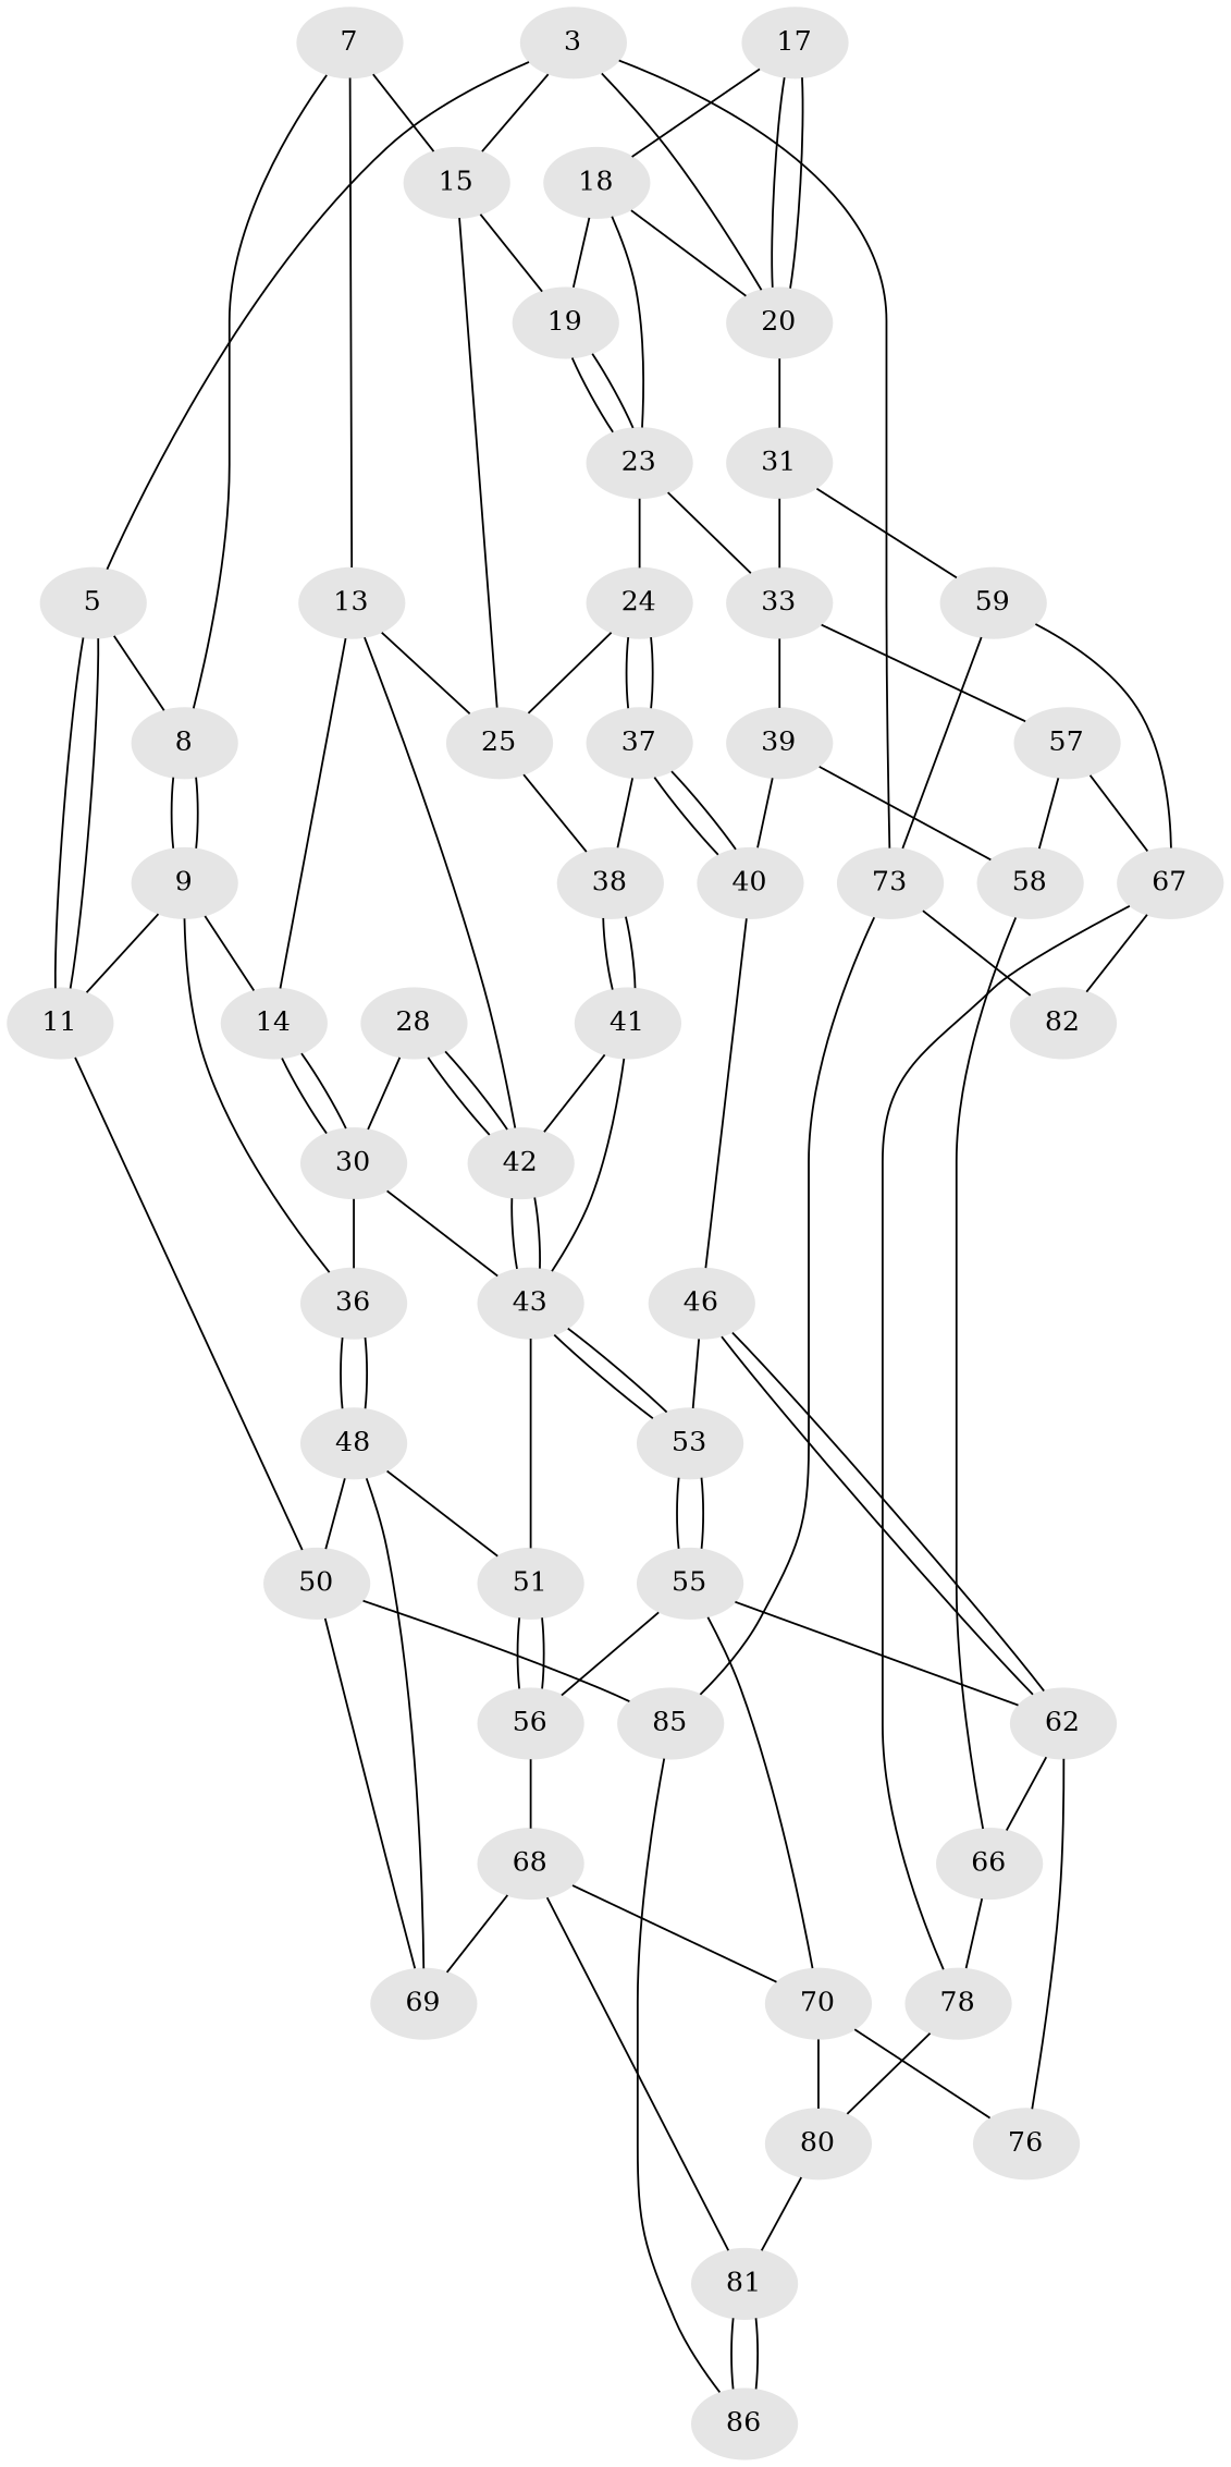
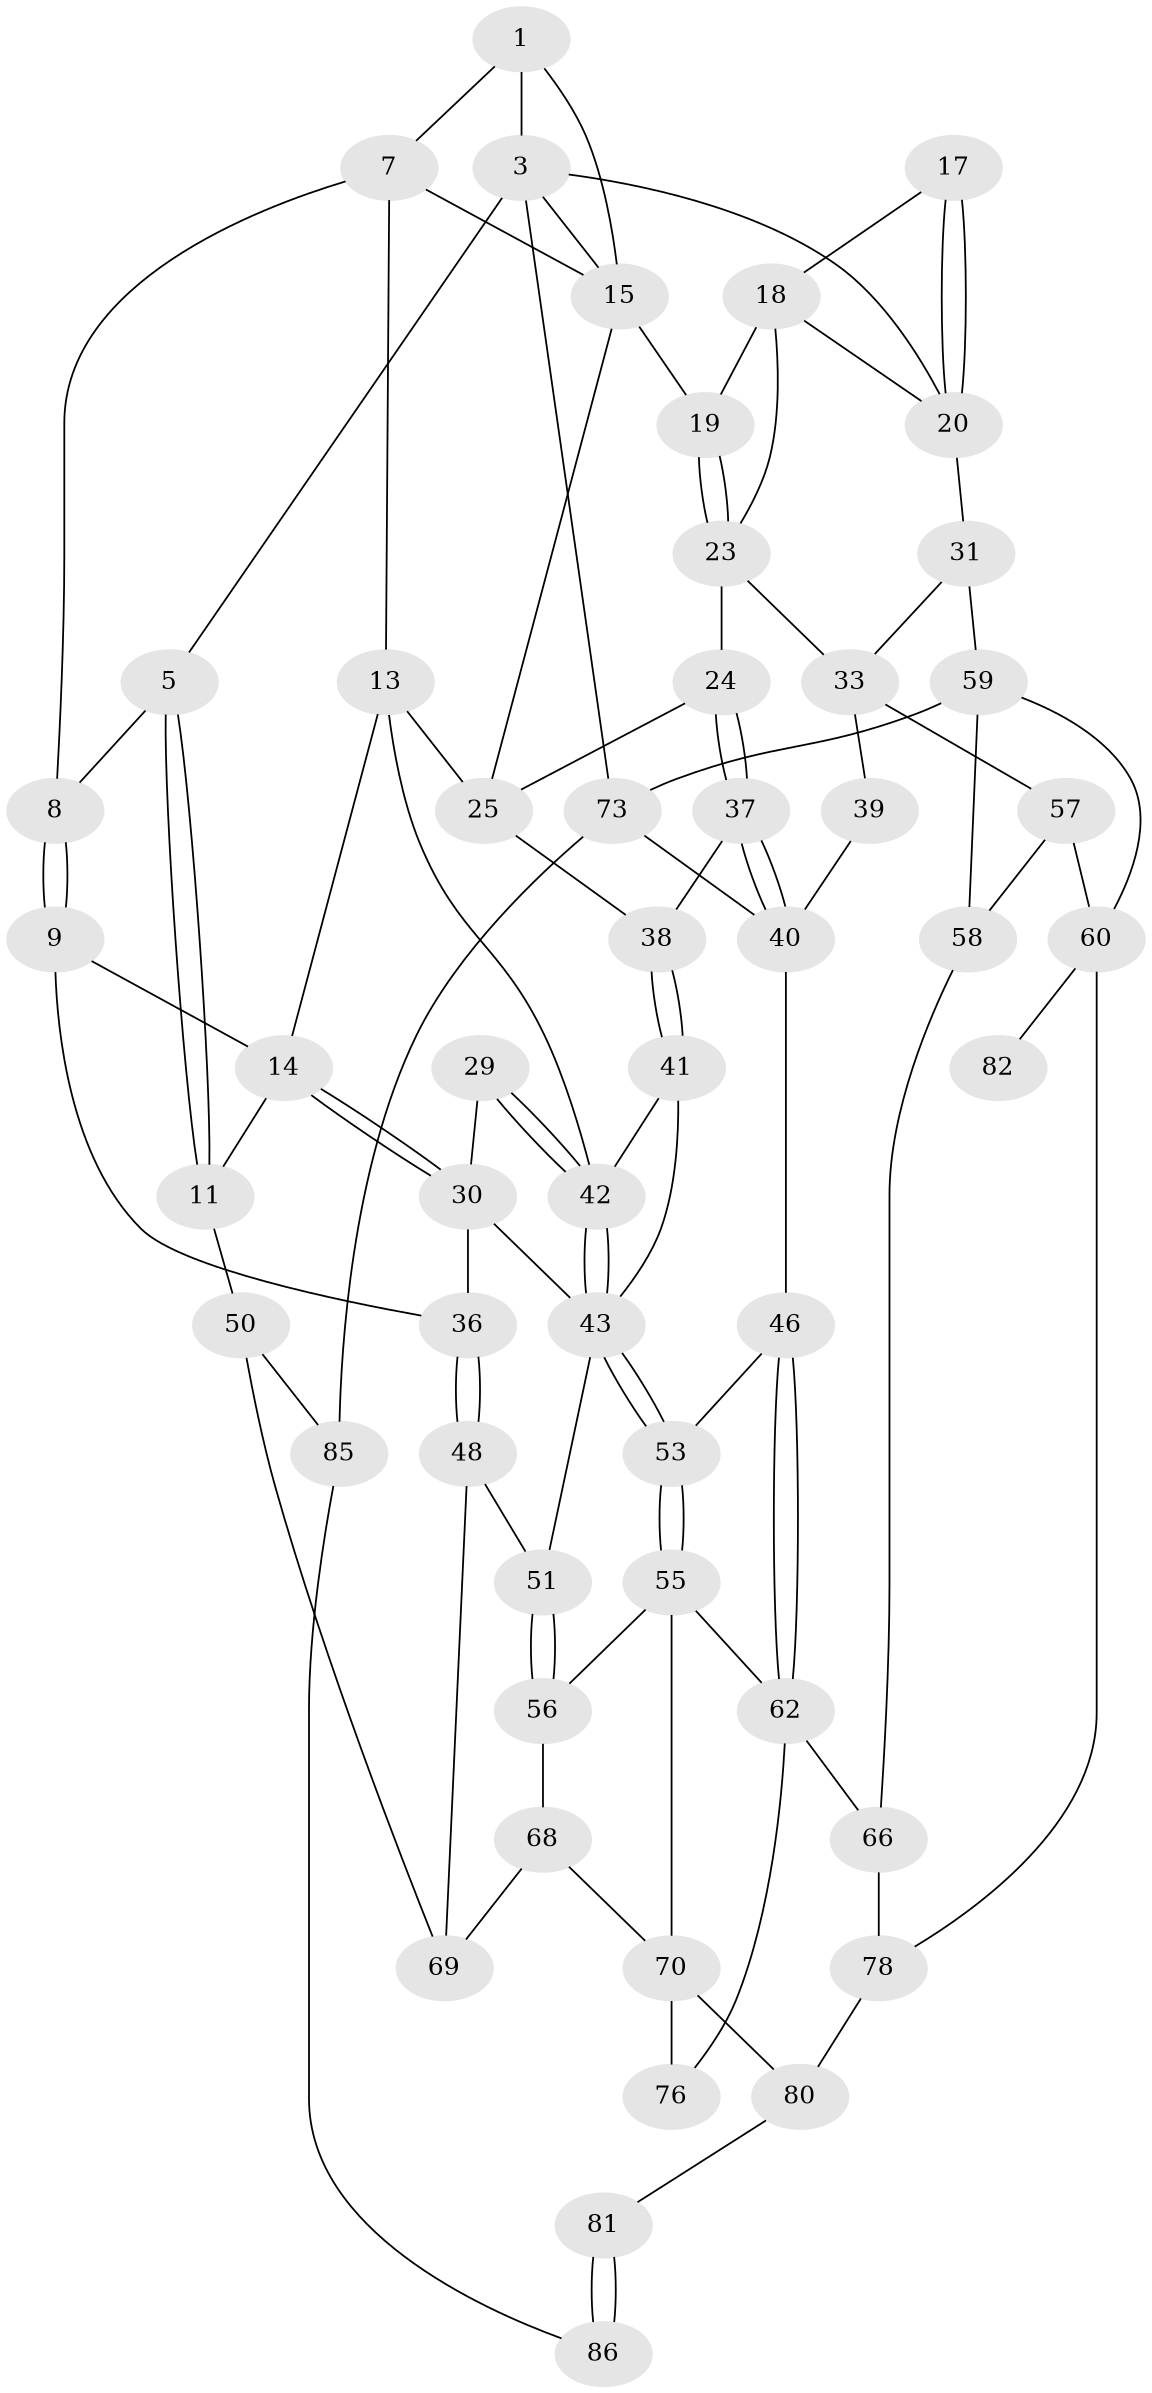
  graph {
    node [color=gray90 style=filled]
+   1 [super="+2"]
    3 [super="+4"]
    7 [super="+12"]
    15 [super="+16"]
    5 [super="+6"]
    20 [super="+22"]
    73 [super="+74"]
    8
    13 [super="+28"]
    25 [super="+27"]
    19
    11
    17
    18 [super="+21"]
    31 [super="+32"]
    85
    82 [super="+88"]
    9 [super="+10"]
    50 [super="+84"]
    86 [super="+87"]
    14
    42
    36
    30 [super="+35"]
    48 [super="+49"]
    69
    38
-   29 [label=28]
+   29
    43 [super="+44"]
    23 [super="+26"]
    24
    33 [super="+34"]
    59 [super="+72"]
    37
    39 [super="+54"]
    57 [super="+61"]
    40 [super="+45"]
    41
    51 [super="+52"]
    53
-   60 [super="+77" label=67]
+   60 [super="+77"]
    58 [super="+65"]
    46 [super="+47"]
    66 [super="+75"]
    62 [super="+63"]
    56 [super="+67"]
    55 [super="+64"]
    76
    68 [super="+71"]
    70 [super="+79"]
    80 [super="+83"]
    81
    78
+   1 -- 3
+   1 -- 7
+   1 -- 15
    3 -- 15
    3 -- 5
    3 -- 20
    3 -- 73
    7 -- 15
    7 -- 8
    7 -- 13
    15 -- 25
    15 -- 19
    5 -- 8
    5 -- 11
    5 -- 11
    20 -- 31
    73 -- 85
-   73 -- 82 [weight=2]
+   73 -- 40 [weight=2]
    8 -- 9
    8 -- 9
    13 -- 25
    13 -- 14
    13 -- 42
    25 -- 38
    19 -- 23
    19 -- 23
    11 -- 50
    17 -- 20
    17 -- 20
    17 -- 18
    18 -- 20
    18 -- 19
    18 -- 23
    31 -- 33
    31 -- 59 [weight=2]
    85 -- 86
-   9 -- 11
+   14 -- 11
    9 -- 14
    9 -- 36
    50 -- 85
    50 -- 69
    14 -- 30
    14 -- 30
    42 -- 43
    42 -- 43
    36 -- 48
    36 -- 48
    30 -- 36
    30 -- 43
-   48 -- 50
    48 -- 69
    48 -- 51
    38 -- 41
    38 -- 41
    29 -- 42
    29 -- 42
    29 -- 30
    43 -- 51
    43 -- 53
    43 -- 53
    23 -- 24
    23 -- 33
    24 -- 25
    24 -- 37
    24 -- 37
    33 -- 39
    33 -- 57
    59 -- 73
    59 -- 60
    37 -- 38
    37 -- 40
    37 -- 40
    39 -- 40 [weight=2]
-   39 -- 58
+   59 -- 58
    57 -- 60
    57 -- 58 [weight=2]
    40 -- 46
    41 -- 42
    41 -- 43
    51 -- 56 [weight=2]
    51 -- 56
    53 -- 55
    53 -- 55
    60 -- 82
    60 -- 78
    58 -- 66
    46 -- 53
    46 -- 62
    46 -- 62
    66 -- 78
    62 -- 66
    62 -- 76
    56 -- 68
    55 -- 62
    55 -- 56
    55 -- 70
    68 -- 69
    68 -- 70
-   68 -- 81
    70 -- 76
    70 -- 80
    80 -- 81
    81 -- 86
    81 -- 86
    78 -- 80
  }
